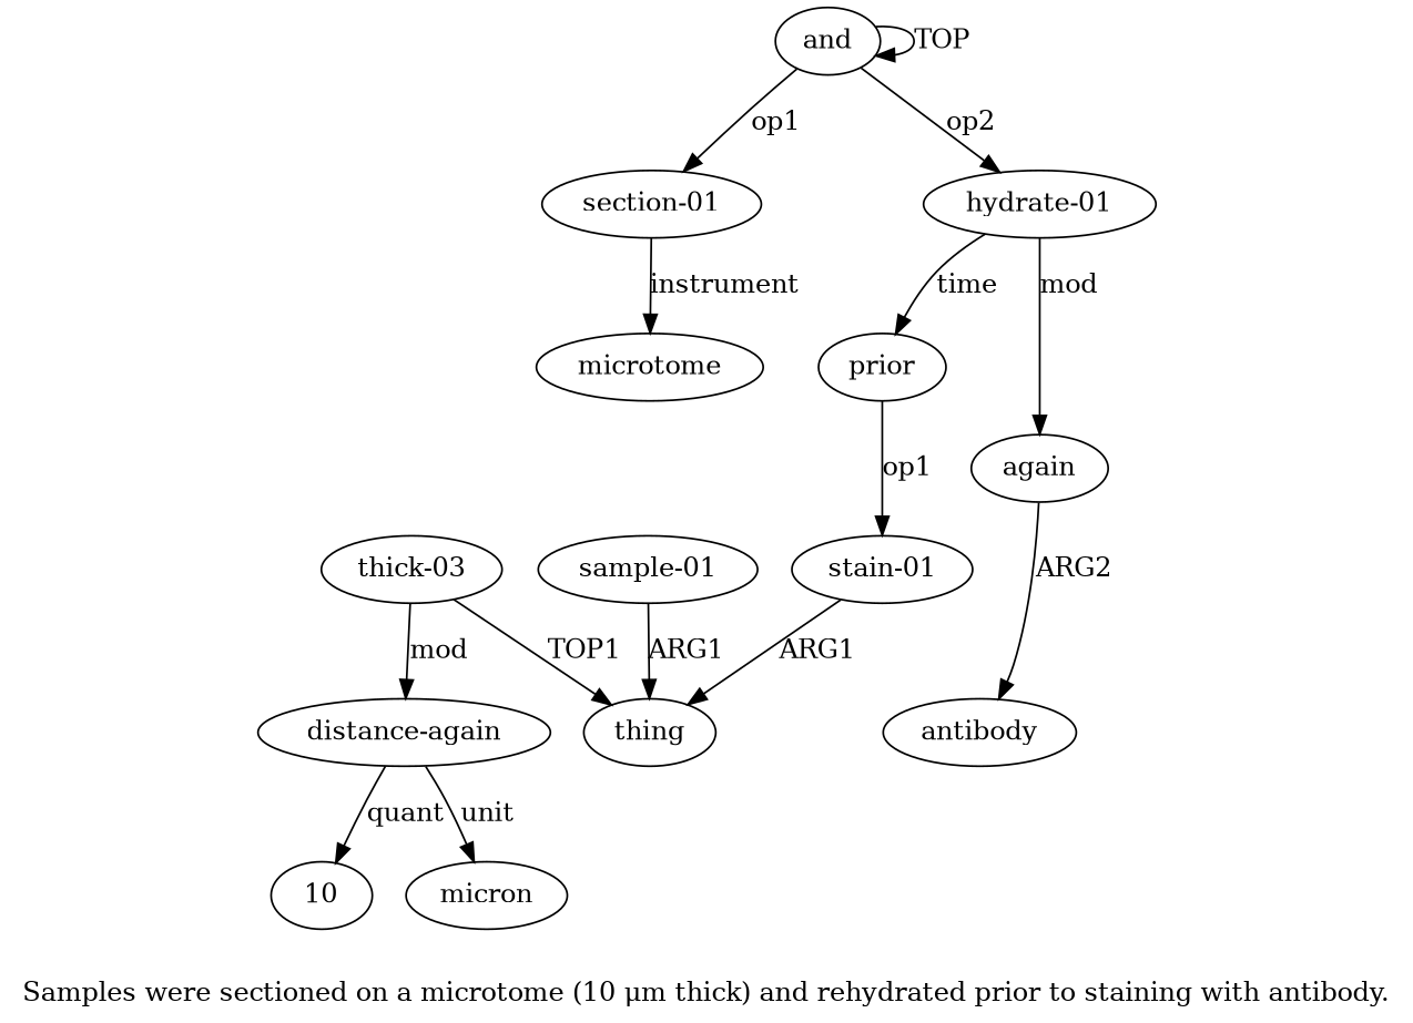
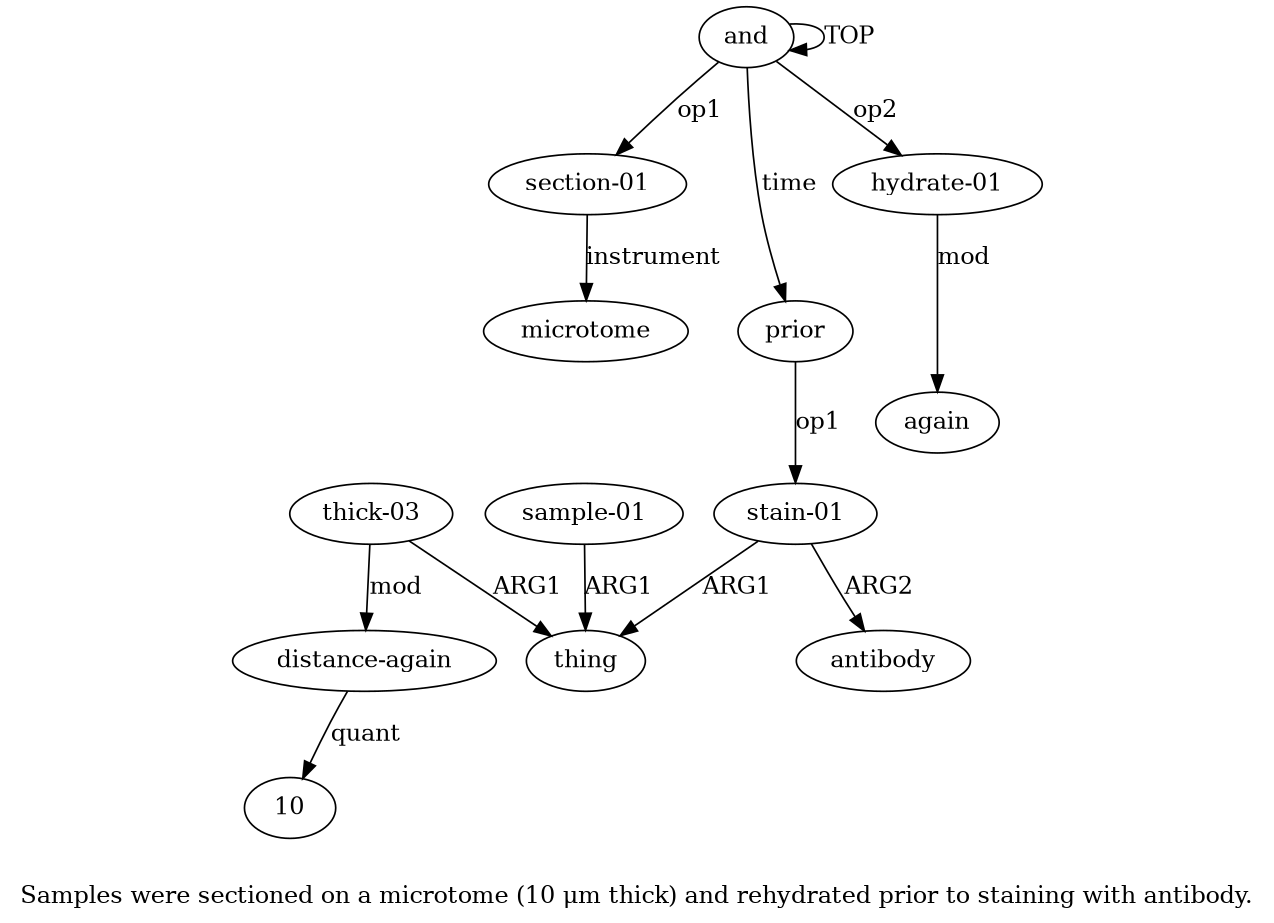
  digraph {
    label="Samples were sectioned on a microtome (10 μm thick) and rehydrated prior to staining with antibody."
    node [color=black]
    edge [color=black gold_label=ARG1 test_label=ARG1]
    n1 [gold_ind=-1 gold_label=10 label=10 test_ind=-1 test_label=10]
    n2 [gold_ind=11 gold_label="stain-01" label="stain-01" test_ind=11 test_label="stain-01"]
    n3 [gold_ind=12 gold_label=antibody label=antibody test_ind=12 test_label=antibody]
    n4 [gold_ind=2 gold_label=thing label=thing test_ind=2 test_label=thing]
    n5 [gold_ind=10 gold_label=prior label=prior test_ind=10 test_label=prior]
    n6 [gold_ind=1 gold_label="section-01" label="section-01" test_ind=1 test_label="section-01"]
    n7 [gold_ind=7 gold_label=microtome label=microtome test_ind=7 test_label=microtome]
    n8 [gold_ind=0 gold_label=and label=and test_ind=0 test_label=and]
    n9 [gold_ind=8 gold_label="hydrate-01" label="hydrate-01" test_ind=8 test_label="hydrate-01"]
    n10 [gold_ind=9 gold_label=again label=again test_ind=9 test_label=again]
    n11 [gold_ind=3 gold_label="sample-01" label="sample-01" test_ind=3 test_label="sample-01"]
    n12 [gold_ind=5 gold_label="distance-quantity" label="distance-again" test_ind=5 test_label="distance-quantity"]
-   n13 [gold_ind=6 gold_label=micron label=micron test_ind=6 test_label=micron]
    n14 [gold_ind=4 gold_label="thick-03" label="thick-03" test_ind=4 test_label="thick-03"]
-   n10 -> n3 [gold_label=ARG2 label=ARG2 test_label=ARG2]
+   n2 -> n3 [gold_label=ARG2 label=ARG2 test_label=ARG2]
    n2 -> n4 [label=ARG1]
    n5 -> n2 [gold_label=op1 label=op1 test_label=op1]
    n6 -> n7 [gold_label=instrument label=instrument test_label=instrument]
-   n9 -> n5 [gold_label=time label=time test_label=time]
+   n8 -> n5 [gold_label=time label=time test_label=time]
    n8 -> n6 [gold_label=op1 label=op1 test_label=op1]
    n8 -> n8 [gold_label=TOP label=TOP test_label=TOP]
    n8 -> n9 [gold_label=op2 label=op2 test_label=op2]
    n9 -> n10 [gold_label=mod label=mod test_label=mod]
    n11 -> n4 [label=ARG1]
    n12 -> n1 [gold_label=quant label=quant test_label=quant]
-   n12 -> n13 [gold_label=unit label=unit test_label=unit]
-   n14 -> n4 [label=TOP1]
+   n14 -> n4 [label=ARG1]
    n14 -> n12 [gold_label=mod label=mod test_label=mod]
  }
